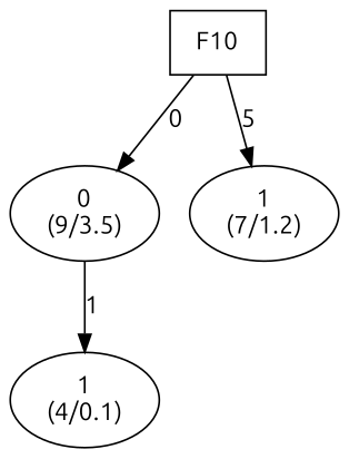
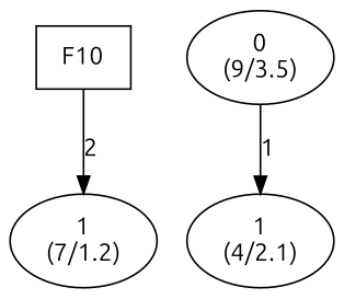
  digraph {
    fontname=Ubuntu
    node [fontname=Ubuntu shape=ellipse]
    edge [fontname=Ubuntu]
    n1 [label="F10\n" shape=box]
    n2 [label="0\n(9/3.5)"]
    n3 [label="1\n(7/1.2)"]
-   n4 [label="1\n(4/0.1)"]
-   n1 -> n2 [label=0]
-   n1 -> n3 [label=5]
+   n4 [label="1\n(4/2.1)"]
+   n1 -> n3 [label=2]
    n2 -> n4 [label=1]
  }
